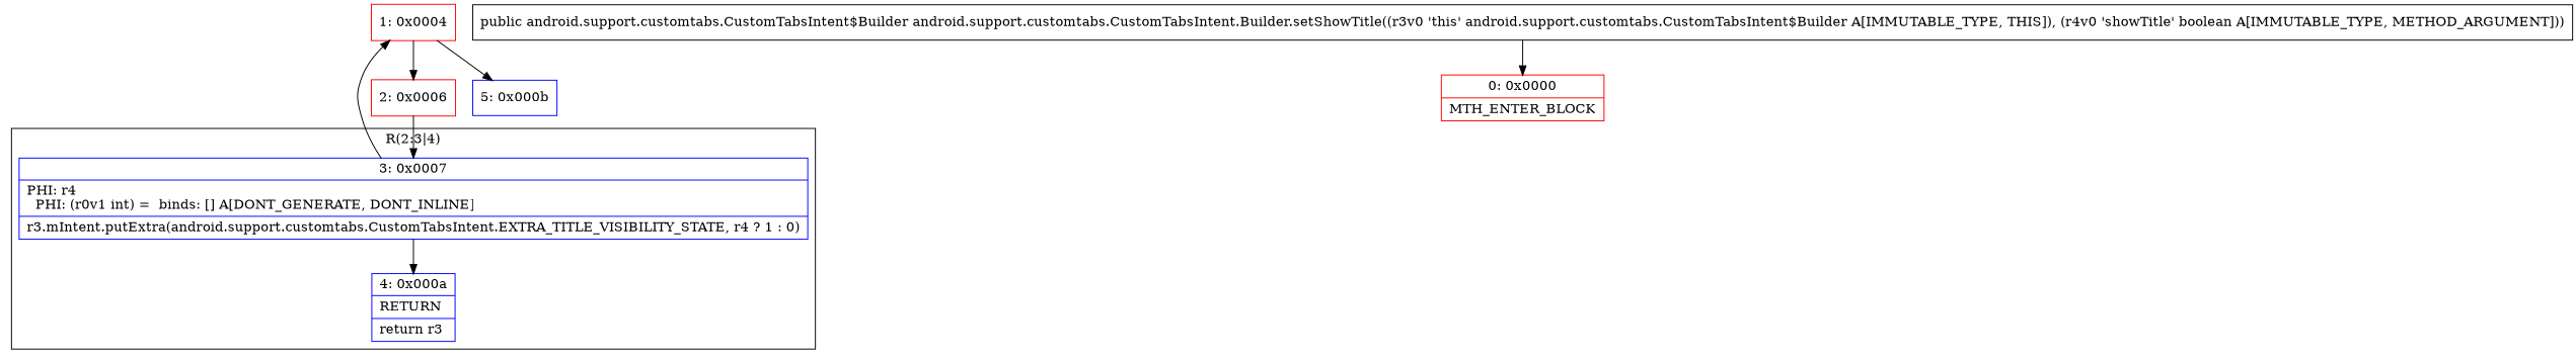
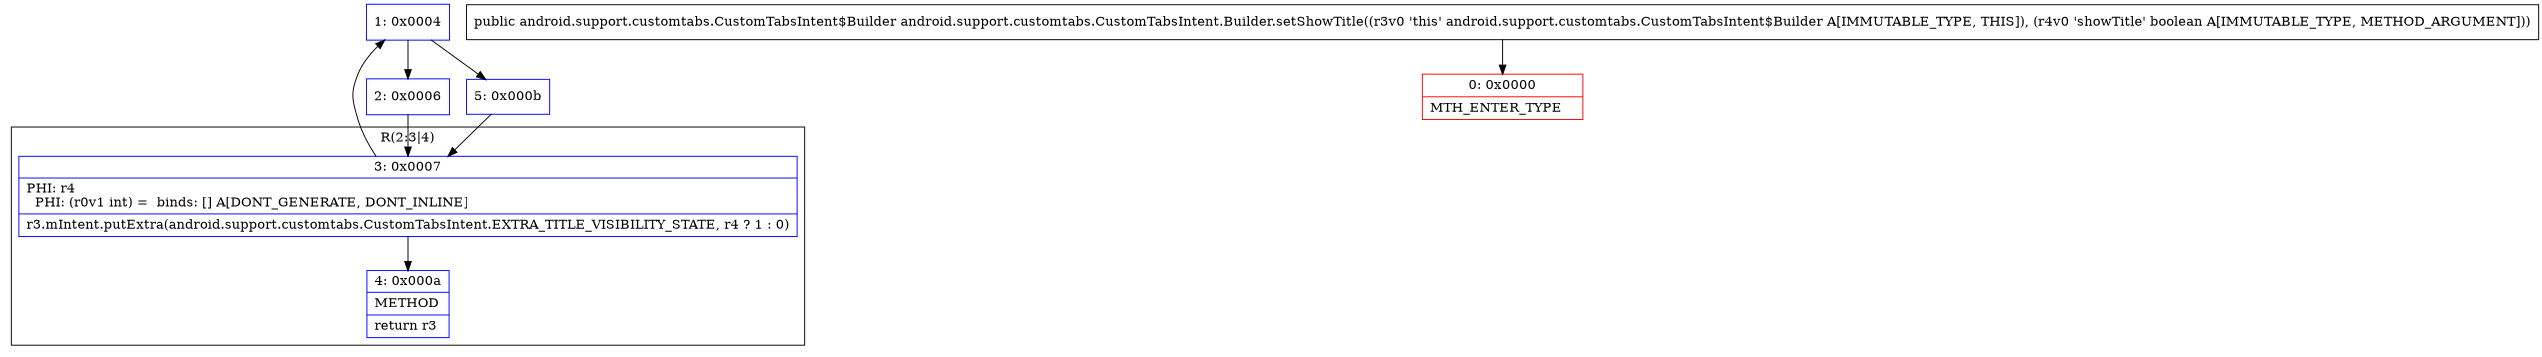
  digraph {
    node [color=blue shape=record]
    n1 [label="{3\:\ 0x0007|PHI: r4 \l  PHI: (r0v1 int) =  binds: [] A[DONT_GENERATE, DONT_INLINE]\l|r3.mIntent.putExtra(android.support.customtabs.CustomTabsIntent.EXTRA_TITLE_VISIBILITY_STATE, r4 ? 1 : 0)\l}"]
-   n2 [label="{4\:\ 0x000a|RETURN\l|return r3\l}"]
-   n3 [color=red label="{1\:\ 0x0004}"]
-   n4 [color=red label="{0\:\ 0x0000|MTH_ENTER_BLOCK\l}"]
-   n5 [color=red label="{2\:\ 0x0006}"]
+   n2 [label="{4\:\ 0x000a|METHOD\l|return r3\l}"]
+   n3 [label="{1\:\ 0x0004}"]
+   n4 [color=red label="{0\:\ 0x0000|MTH_ENTER_TYPE\l}"]
+   n5 [label="{2\:\ 0x0006}"]
    n6 [label="{5\:\ 0x000b}"]
    n7 [label="{public android.support.customtabs.CustomTabsIntent$Builder android.support.customtabs.CustomTabsIntent.Builder.setShowTitle((r3v0 'this' android.support.customtabs.CustomTabsIntent$Builder A[IMMUTABLE_TYPE, THIS]), (r4v0 'showTitle' boolean A[IMMUTABLE_TYPE, METHOD_ARGUMENT])) }" color=""]
    subgraph cluster_1 {
      label="R(2:3|4)"
      n1
      n2
    }
    n1 -> n2
    n1 -> n3
    n3 -> n5
    n3 -> n6
    n5 -> n1
+   n6 -> n1
    n7 -> n4
  }
